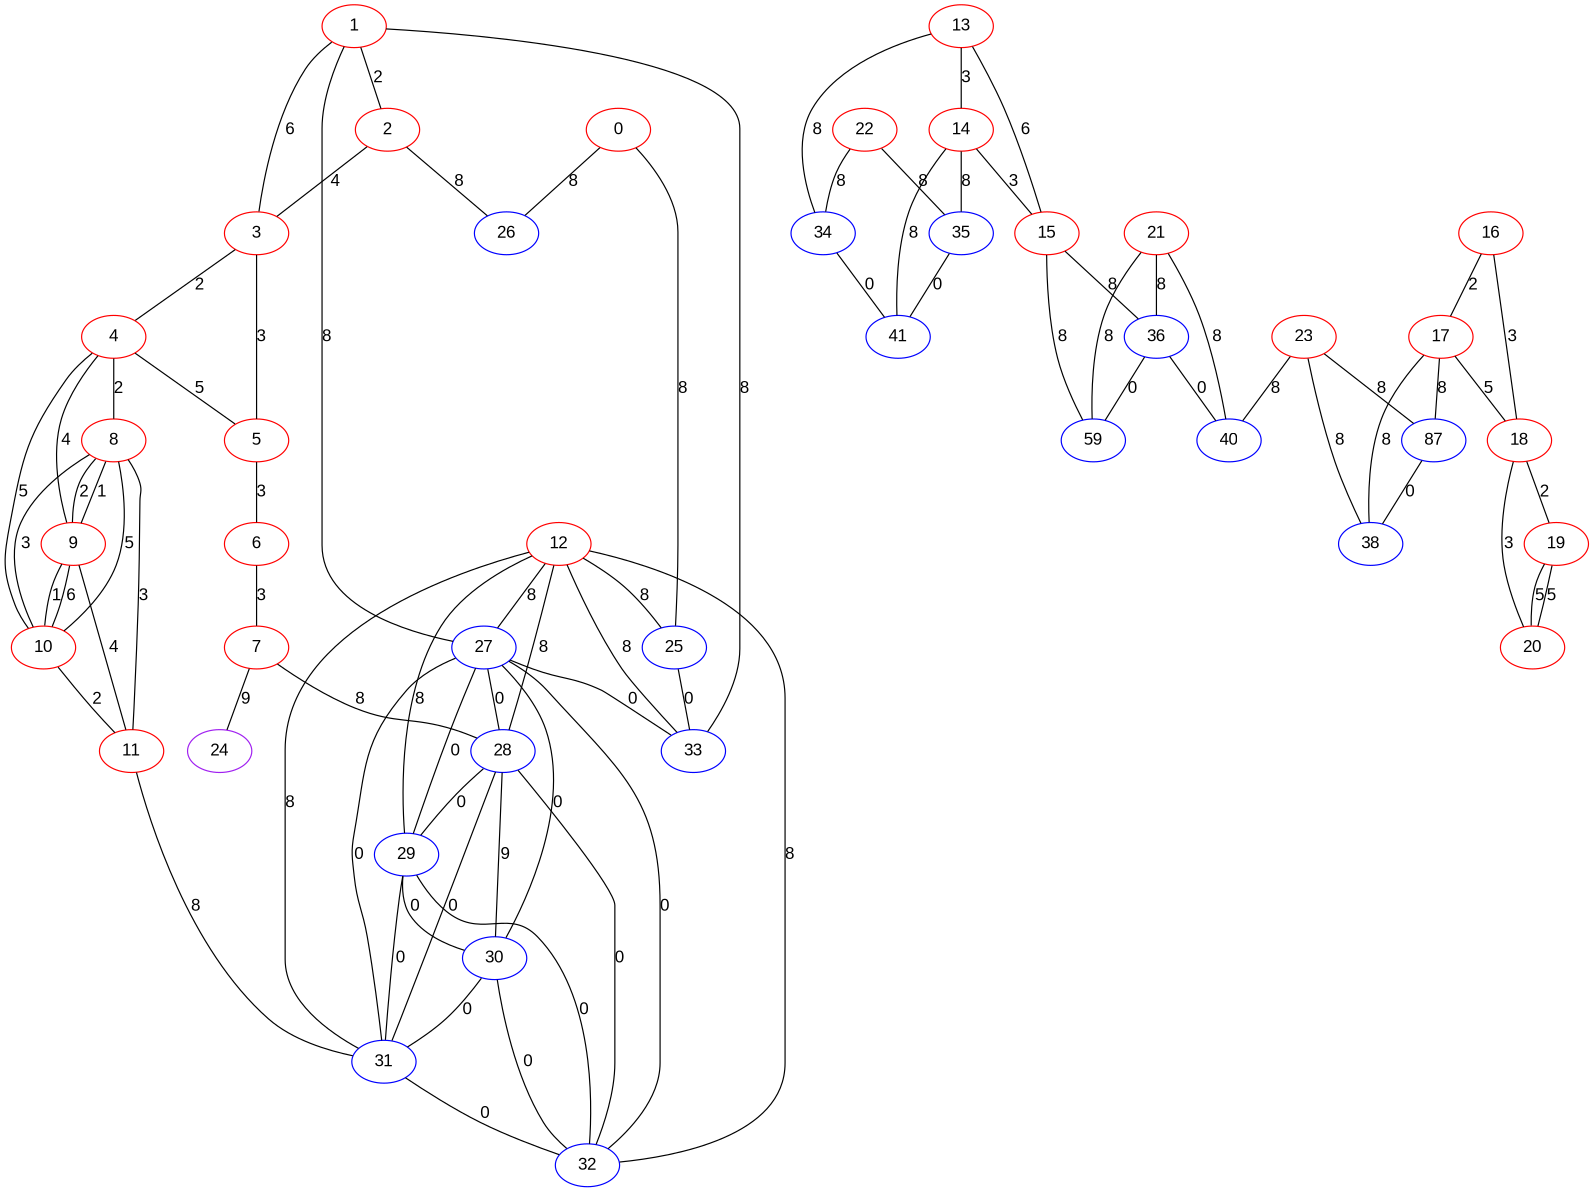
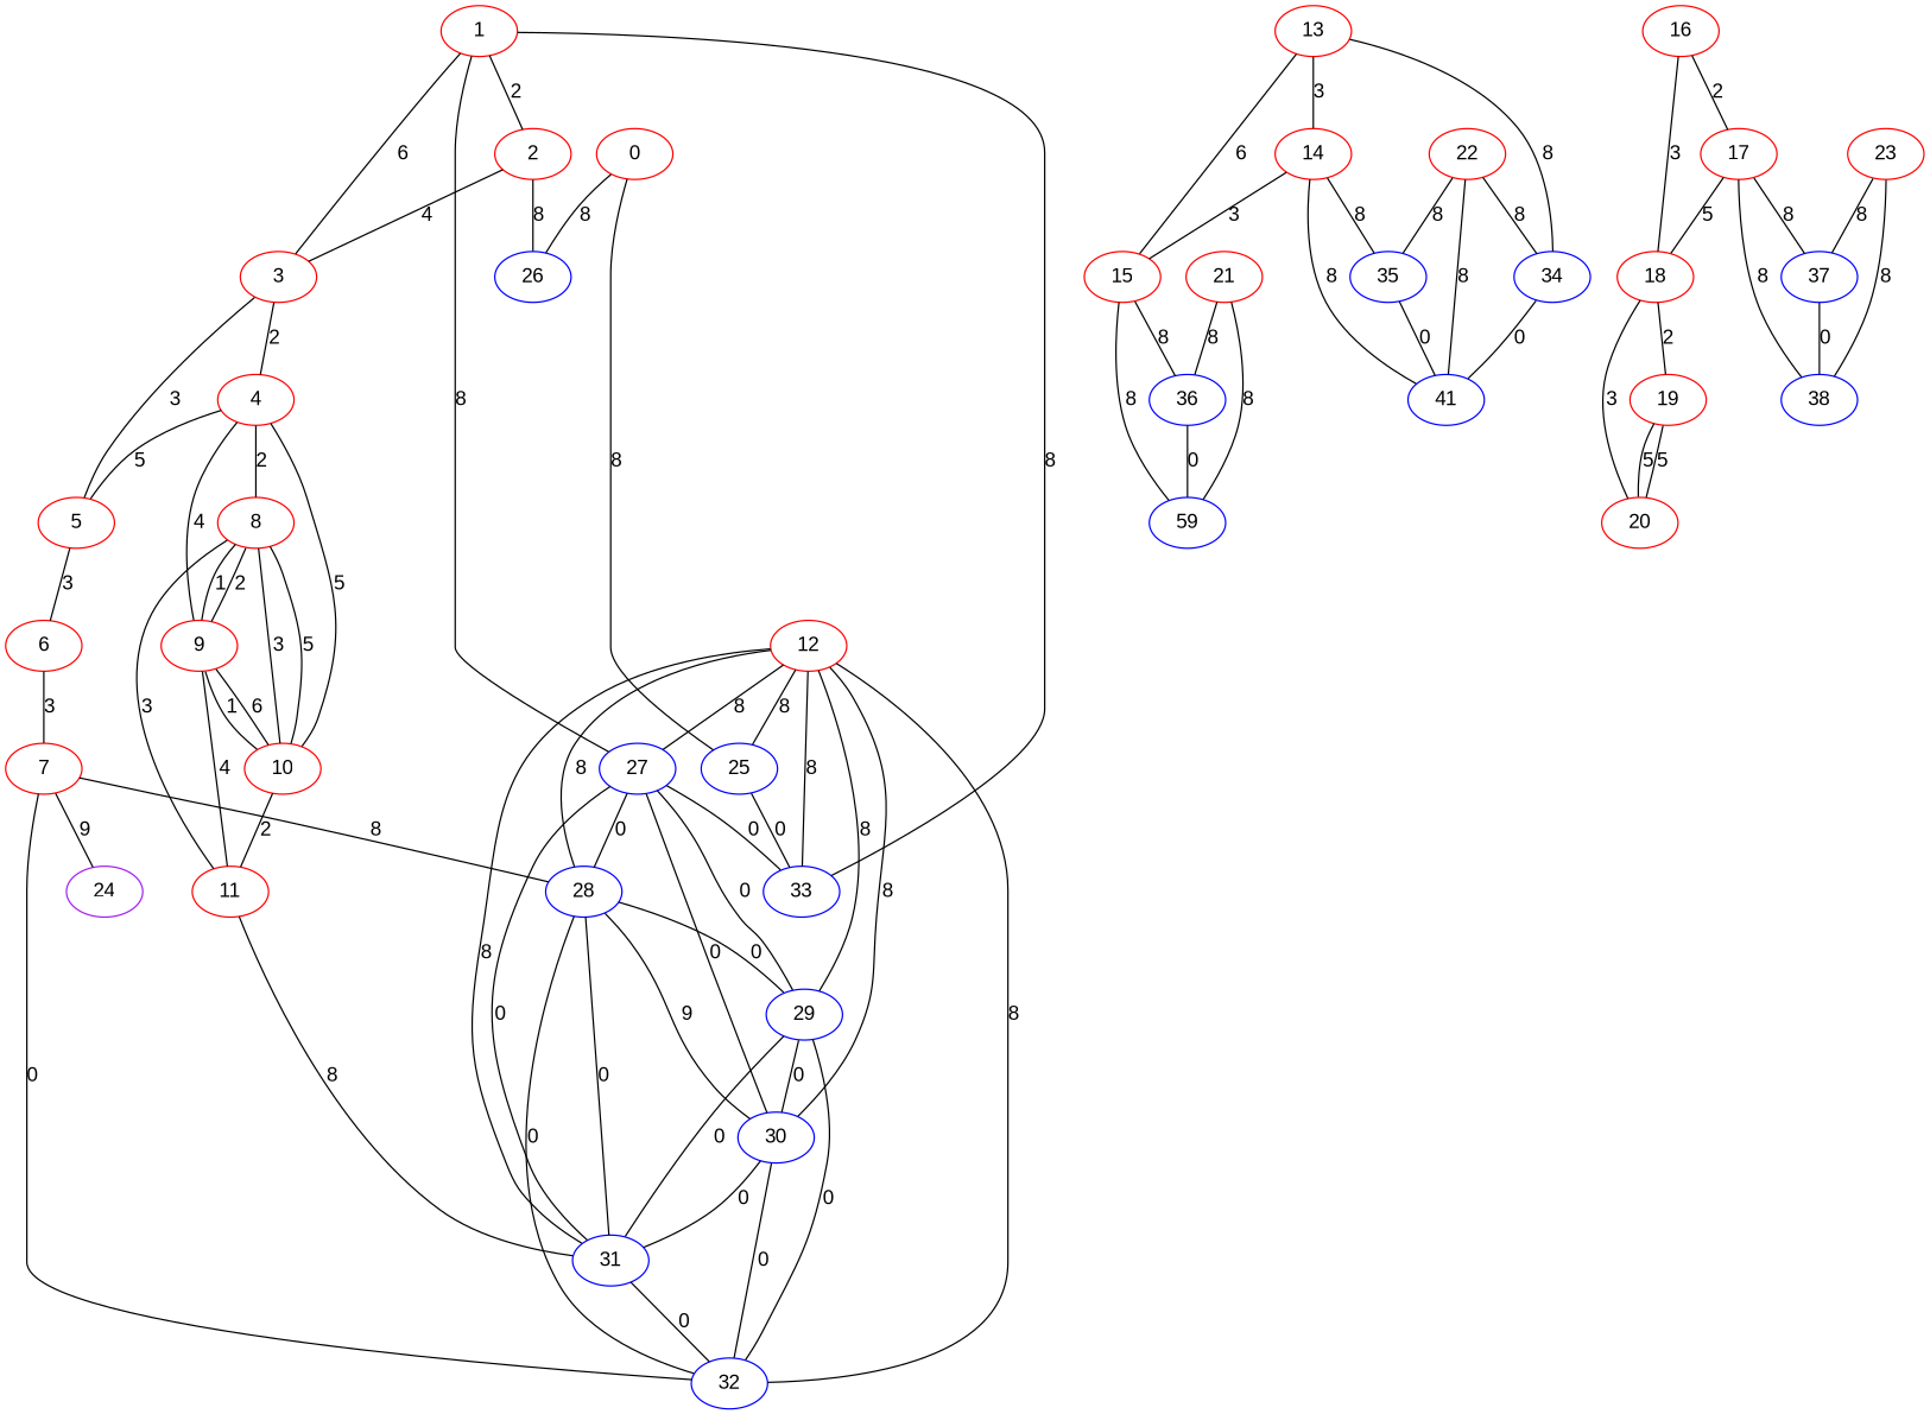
  graph {
    fontname="Liberation Sans"
    node [color=red fontname="Liberation Sans" weight=1]
    edge [fontname="Liberation Sans"]
    25 [color=blue weight=3]
    0
    26 [color=blue weight=3]
    33 [color=blue weight=3]
    1
    2
    3
    27 [color=blue weight=3]
    4
    5
    28 [color=blue weight=3]
    31 [color=blue weight=3]
    29 [color=blue weight=3]
    30 [color=blue weight=3]
    32 [color=blue weight=3]
    8
    9
    10
    6
    11
    7
    24 [color=purple weight=4]
    12
    13
    14
    15
    34 [color=blue weight=3]
    35 [color=blue weight=3]
    41 [color=blue weight=3]
    36 [color=blue weight=3]
    n31 [color=blue label=59 weight=3]
-   40 [color=blue weight=3]
    16
    17
    18
-   37 [color=blue weight=3 label=87]
+   37 [color=blue weight=3]
    38 [color=blue weight=3]
    19
    20
    21
    22
    23
    25 -- 33 [label=0]
    0 -- 25 [label=8]
    0 -- 26 [label=8]
    1 -- 33 [label=8]
    1 -- 2 [label=2]
    1 -- 3 [label=6]
    1 -- 27 [label=8]
    2 -- 26 [label=8]
    2 -- 3 [label=4]
    3 -- 4 [label=2]
    3 -- 5 [label=3]
    27 -- 33 [label=0]
    27 -- 28 [label=0]
    27 -- 31 [label=0]
    27 -- 29 [label=0]
    27 -- 30 [label=0]
-   27 -- 32 [label=0]
+   7 -- 32 [label=0]
    4 -- 5 [label=5]
    4 -- 8 [label=2]
    4 -- 9 [label=4]
    4 -- 10 [label=5]
    5 -- 6 [label=3]
    28 -- 31 [label=0]
    28 -- 29 [label=0]
    28 -- 30 [label=9]
    28 -- 32 [label=0]
    31 -- 32 [label=0]
    29 -- 31 [label=0]
    29 -- 30 [label=0]
    29 -- 32 [label=0]
    30 -- 31 [label=0]
    30 -- 32 [label=0]
    8 -- 9 [label=2]
    8 -- 9 [label=1]
    8 -- 10 [label=3]
    8 -- 10 [label=5]
    8 -- 11 [label=3]
    9 -- 10 [label=1]
    9 -- 10 [label=6]
    9 -- 11 [label=4]
    10 -- 11 [label=2]
    6 -- 7 [label=3]
    11 -- 31 [label=8]
    7 -- 28 [label=8]
    7 -- 24 [label=9]
    12 -- 25 [label=8]
    12 -- 33 [label=8]
    12 -- 27 [label=8]
    12 -- 28 [label=8]
    12 -- 31 [label=8]
    12 -- 29 [label=8]
+   12 -- 30 [label=8]
    12 -- 32 [label=8]
    13 -- 14 [label=3]
    13 -- 15 [label=6]
    13 -- 34 [label=8]
    14 -- 15 [label=3]
    14 -- 35 [label=8]
    14 -- 41 [label=8]
    15 -- 36 [label=8]
    15 -- n31 [label=8]
    34 -- 41 [label=0]
    35 -- 41 [label=0]
    36 -- n31 [label=0]
-   36 -- 40 [label=0]
    16 -- 17 [label=2]
    16 -- 18 [label=3]
    17 -- 18 [label=5]
    17 -- 37 [label=8]
    17 -- 38 [label=8]
    18 -- 19 [label=2]
    18 -- 20 [label=3]
    37 -- 38 [label=0]
    19 -- 20 [label=5]
    19 -- 20 [label=5]
    21 -- 36 [label=8]
    21 -- n31 [label=8]
-   21 -- 40 [label=8]
    22 -- 34 [label=8]
    22 -- 35 [label=8]
-   23 -- 40 [label=8]
+   22 -- 41 [label=8]
    23 -- 37 [label=8]
    23 -- 38 [label=8]
  }
